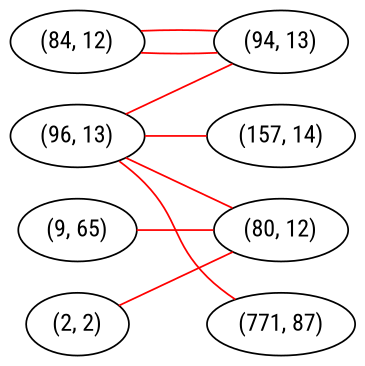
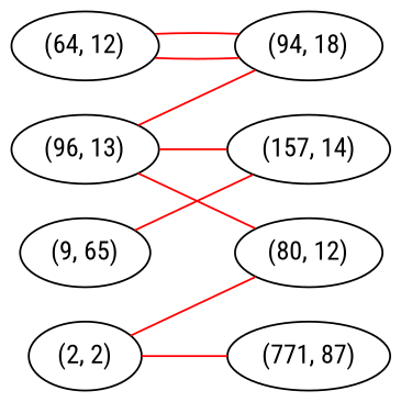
  graph {
    fontname="Roboto Condensed"
    rankdir=LR
    node [fontname="Roboto Condensed"]
    edge [color=red fontname="Roboto Condensed" weight=1]
-   "(84, 12)"
-   "(94, 13)"
+   "(84, 12)" [label="(64, 12)"]
+   "(94, 13)" [label="(94, 18)"]
    "(9, 65)"
    "(80, 12)"
    "(96, 13)"
    n6 [label="(771, 87)"]
    n7 [label="(157, 14)"]
    "(2, 2)"
    "(84, 12)" -- "(94, 13)"
    "(84, 12)" -- "(94, 13)"
-   "(9, 65)" -- "(80, 12)"
+   "(9, 65)" -- n7
    "(96, 13)" -- "(94, 13)"
    "(96, 13)" -- "(80, 12)"
-   "(96, 13)" -- n6
+   "(2, 2)" -- n6
    "(96, 13)" -- n7
    "(2, 2)" -- "(80, 12)"
  }
